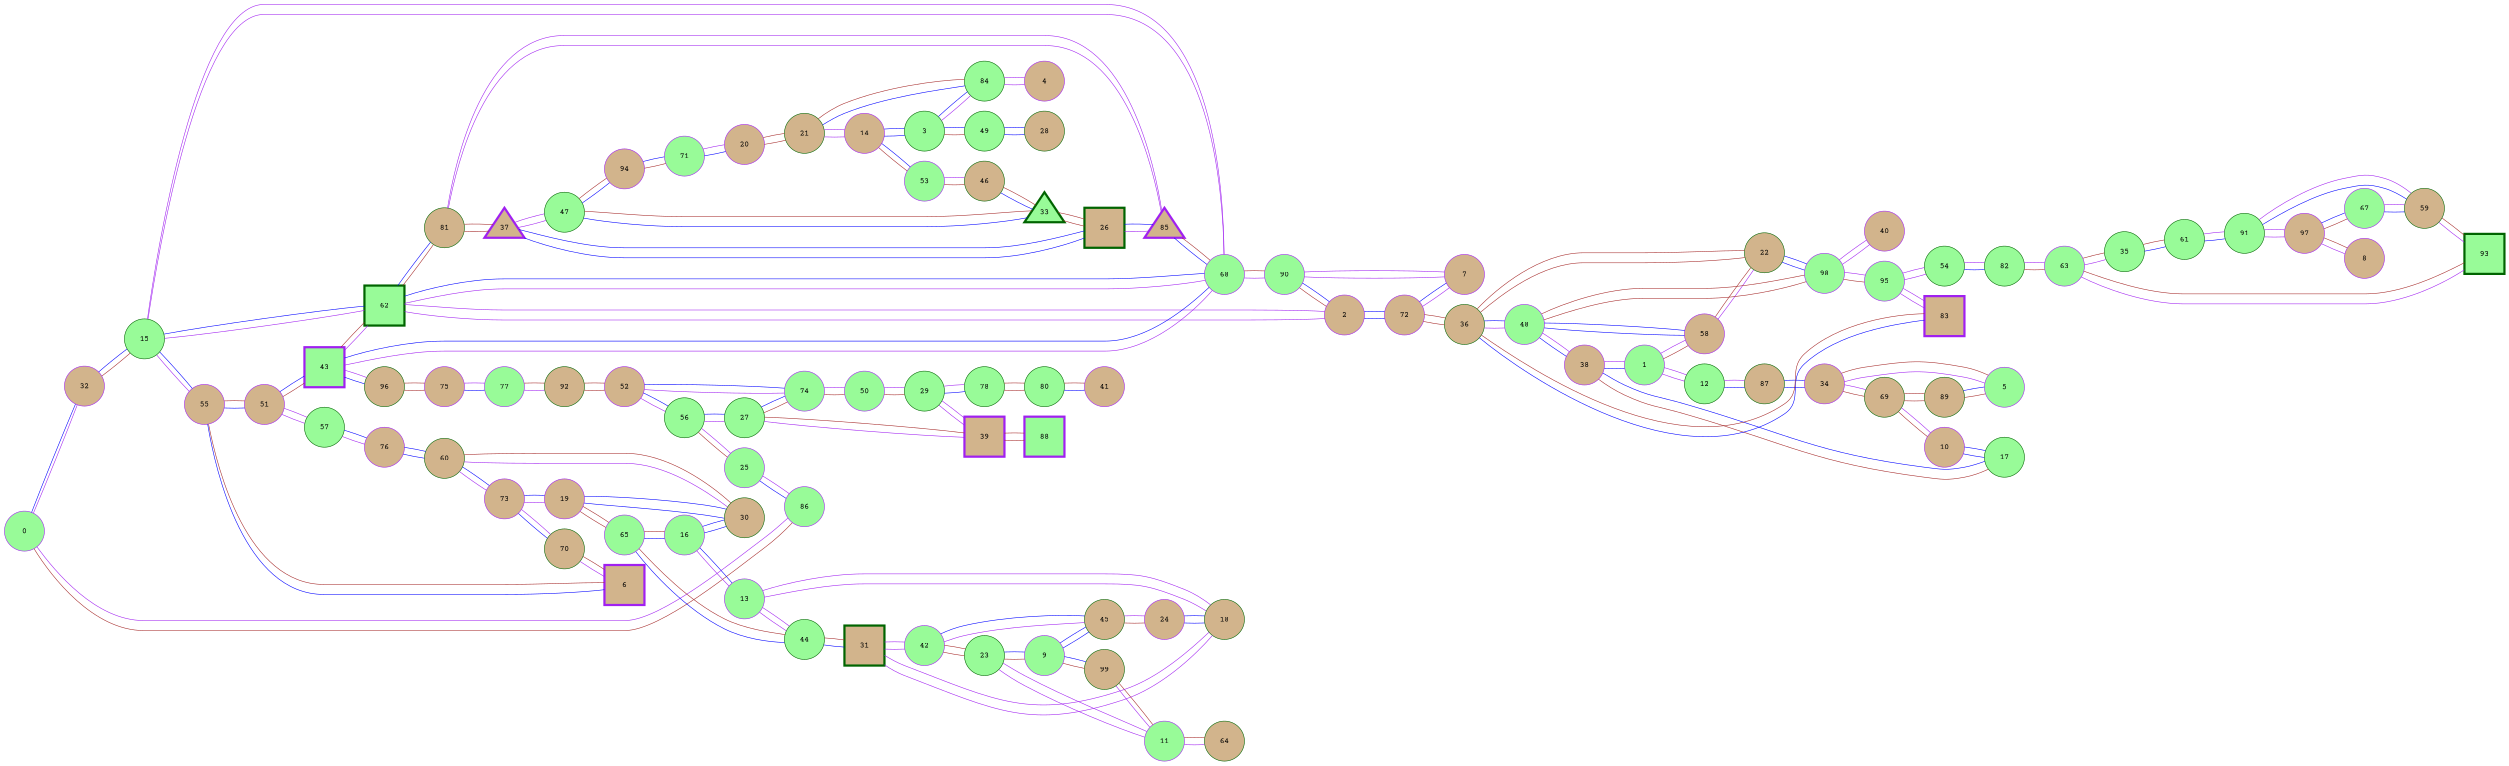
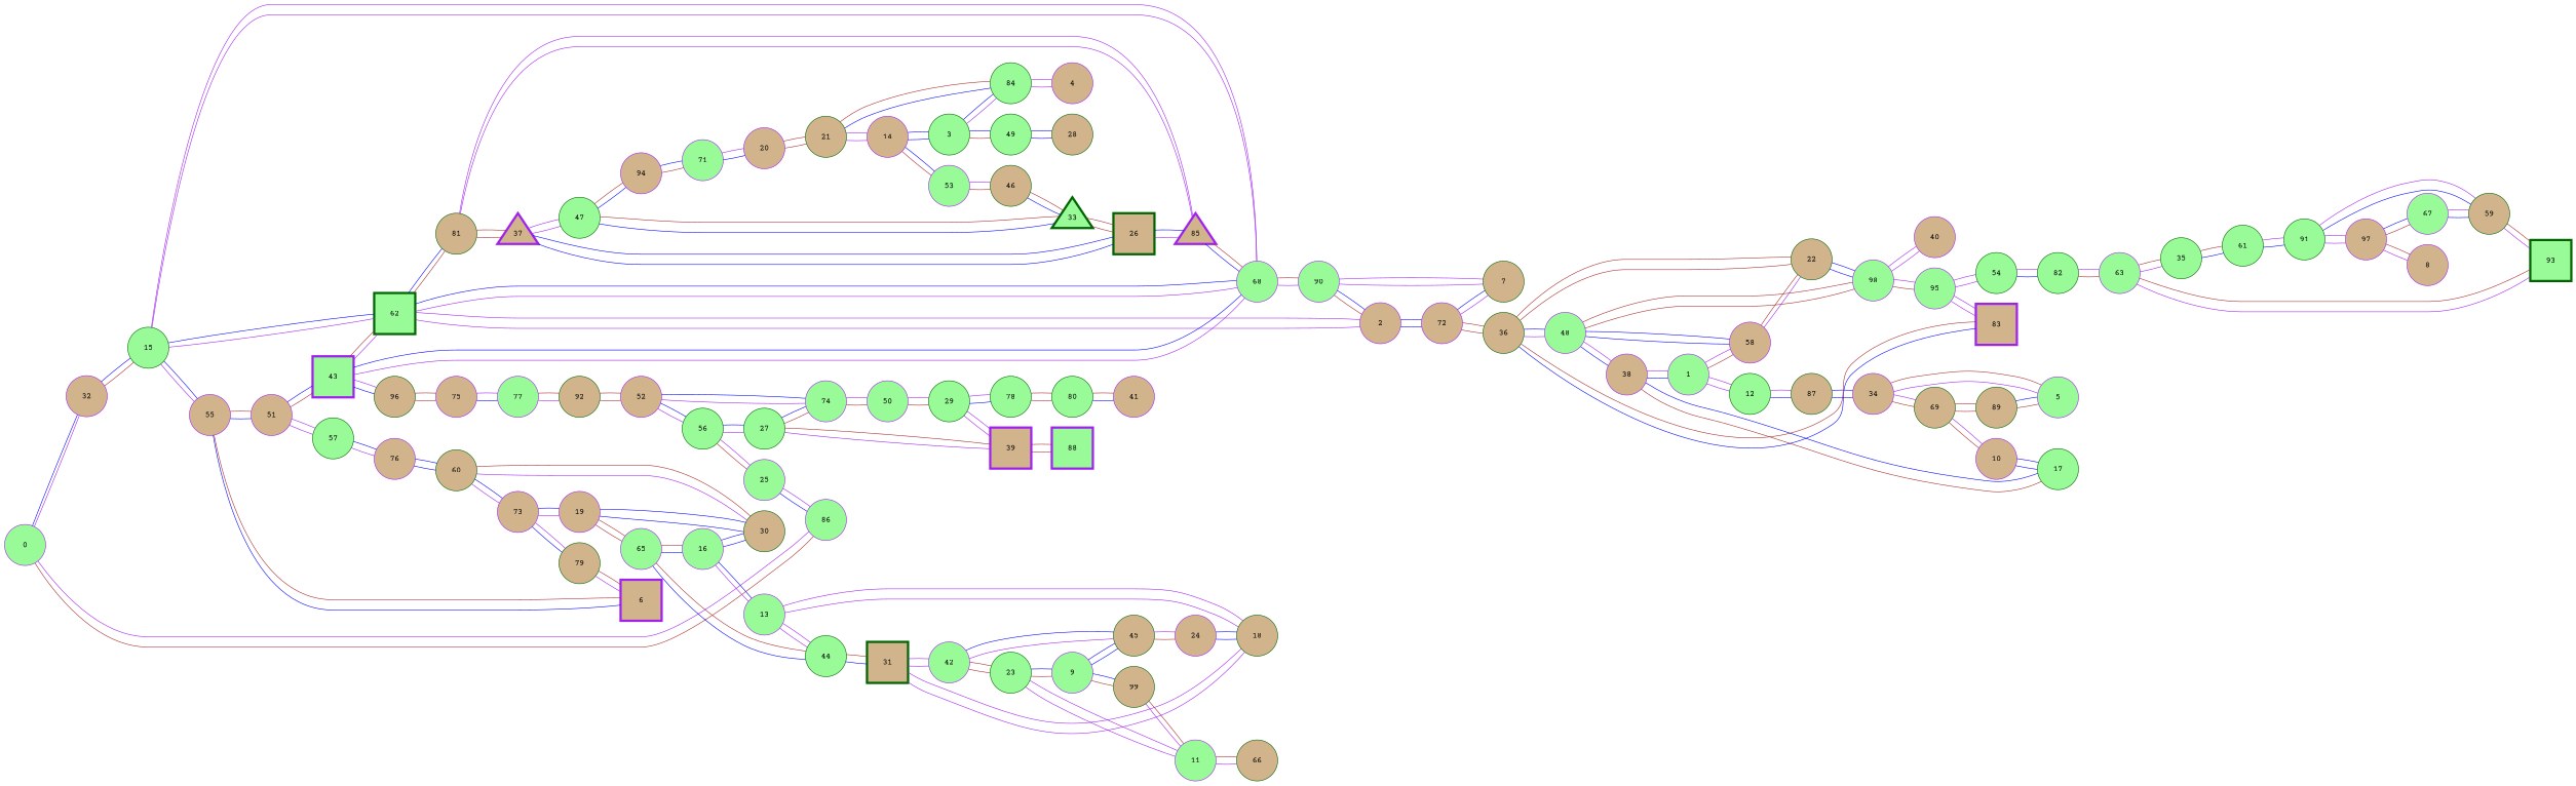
  graph {
    fontname="Courier Prime"
    rankdir=LR
    node [color=purple fillcolor=tan fixedsize=true fontname="Courier Prime" penwidth=1 shape=circle style=filled]
    edge [color=purple dir=none fontname="Courier Prime" penwidth=1]
    0 [fillcolor=palegreen height=1 width=1]
    32 [height=1 width=1]
    86 [fillcolor=palegreen height=1 width=1]
    15 [color=darkgreen fillcolor=palegreen height=1 width=1]
    25 [fillcolor=palegreen height=1 width=1]
    1 [fillcolor=palegreen height=1 width=1]
    12 [color=darkgreen fillcolor=palegreen height=1 width=1]
    38 [height=1 width=1]
    58 [height=1 width=1]
    87 [color=darkgreen height=1 width=1]
    17 [color=darkgreen fillcolor=palegreen height=1 width=1]
    48 [fillcolor=palegreen height=1 width=1]
    22 [color=darkgreen height=1 width=1]
    2 [height=1 width=1]
    62 [color=darkgreen fillcolor=palegreen height=1 penwidth=4 shape=square width=1]
    72 [height=1 width=1]
    90 [fillcolor=palegreen height=1 width=1]
    68 [fillcolor=palegreen height=1 width=1]
    81 [color=darkgreen height=1 width=1]
    43 [fillcolor=palegreen height=1 penwidth=4 shape=square width=1]
-   7 [height=1 width=1]
+   7 [color=darkgreen height=1 width=1]
    36 [color=darkgreen height=1 width=1]
    3 [color=darkgreen fillcolor=palegreen height=1 width=1]
    14 [height=1 width=1]
    49 [color=darkgreen fillcolor=palegreen height=1 width=1]
    84 [color=darkgreen fillcolor=palegreen height=1 width=1]
    21 [color=darkgreen height=1 width=1]
    53 [fillcolor=palegreen height=1 width=1]
    28 [color=darkgreen height=1 width=1]
    4 [height=1 width=1]
    5 [fillcolor=palegreen height=1 width=1]
    34 [height=1 width=1]
    89 [color=darkgreen height=1 width=1]
    69 [color=darkgreen height=1 width=1]
    6 [height=1 penwidth=4 shape=square width=1]
    55 [height=1 width=1]
-   70 [color=darkgreen height=1 width=1]
+   70 [color=darkgreen height=1 width=1 label=79]
    51 [height=1 width=1]
    73 [height=1 width=1]
    8 [height=1 width=1]
    97 [height=1 width=1]
    67 [fillcolor=palegreen height=1 width=1]
    91 [color=darkgreen fillcolor=palegreen height=1 width=1]
    9 [fillcolor=palegreen height=1 width=1]
    23 [color=darkgreen fillcolor=palegreen height=1 width=1]
    45 [color=darkgreen height=1 width=1]
    99 [color=darkgreen height=1 width=1]
    11 [fillcolor=palegreen height=1 width=1]
    42 [fillcolor=palegreen height=1 width=1]
    24 [height=1 width=1]
    10 [height=1 width=1]
-   66 [color=darkgreen height=1 width=1 label=64]
+   66 [color=darkgreen height=1 width=1]
    13 [fillcolor=palegreen height=1 width=1]
    16 [fillcolor=palegreen height=1 width=1]
    18 [color=darkgreen height=1 width=1]
    44 [color=darkgreen fillcolor=palegreen height=1 width=1]
    30 [color=darkgreen height=1 width=1]
    65 [fillcolor=palegreen height=1 width=1]
    31 [color=darkgreen height=1 penwidth=4 shape=square width=1]
    20 [height=1 width=1]
    46 [color=darkgreen height=1 width=1]
    85 [height=1 penwidth=4 shape=triangle width=1]
    19 [height=1 width=1]
    60 [color=darkgreen height=1 width=1]
    71 [fillcolor=palegreen height=1 width=1]
    94 [height=1 width=1]
    98 [fillcolor=palegreen height=1 width=1]
    83 [height=1 penwidth=4 shape=square width=1]
    40 [height=1 width=1]
    95 [fillcolor=palegreen height=1 width=1]
    56 [color=darkgreen fillcolor=palegreen height=1 width=1]
    27 [color=darkgreen fillcolor=palegreen height=1 width=1]
    52 [height=1 width=1]
    26 [color=darkgreen height=1 penwidth=4 shape=square width=1]
    33 [color=darkgreen fillcolor=palegreen height=1 penwidth=4 shape=triangle width=1]
    37 [height=1 penwidth=4 shape=triangle width=1]
    47 [color=darkgreen fillcolor=palegreen height=1 width=1]
    39 [height=1 penwidth=4 shape=square width=1]
    74 [fillcolor=palegreen height=1 width=1]
    29 [color=darkgreen fillcolor=palegreen height=1 width=1]
    88 [fillcolor=palegreen height=1 penwidth=4 shape=square width=1]
    50 [fillcolor=palegreen height=1 width=1]
    78 [color=darkgreen fillcolor=palegreen height=1 width=1]
    80 [color=darkgreen fillcolor=palegreen height=1 width=1]
    76 [height=1 width=1]
    35 [color=darkgreen fillcolor=palegreen height=1 width=1]
    61 [color=darkgreen fillcolor=palegreen height=1 width=1]
    63 [fillcolor=palegreen height=1 width=1]
    82 [color=darkgreen fillcolor=palegreen height=1 width=1]
    93 [color=darkgreen fillcolor=palegreen height=1 penwidth=4 shape=square width=1]
    41 [height=1 width=1]
    96 [color=darkgreen height=1 width=1]
    57 [color=darkgreen fillcolor=palegreen height=1 width=1]
    75 [height=1 width=1]
    92 [color=darkgreen height=1 width=1]
    77 [fillcolor=palegreen height=1 width=1]
    54 [color=darkgreen fillcolor=palegreen height=1 width=1]
    59 [color=darkgreen height=1 width=1]
    0 -- 32
    0 -- 86 [color=brown]
    32 -- 0 [color=blue]
    32 -- 15 [color=brown]
    86 -- 0
    86 -- 25
    15 -- 32 [color=blue]
    15 -- 62
    15 -- 68
    15 -- 55
    25 -- 86 [color=blue]
    25 -- 56
    1 -- 12
    1 -- 38
    1 -- 58 [color=brown]
    12 -- 1
    12 -- 87 [color=blue]
    38 -- 1 [color=blue]
    38 -- 17 [color=brown]
    38 -- 48
    58 -- 1
    58 -- 48 [color=blue]
    58 -- 22
    87 -- 12
    87 -- 34 [color=blue]
    17 -- 38 [color=blue]
    17 -- 10 [color=blue]
    48 -- 38 [color=blue]
    48 -- 58 [color=blue]
    48 -- 36 [color=blue]
    48 -- 98 [color=brown]
    22 -- 58 [color=brown]
    22 -- 36 [color=brown]
    22 -- 98 [color=blue]
    2 -- 62
    2 -- 72 [color=blue]
    2 -- 90 [color=blue]
    62 -- 15 [color=blue]
    62 -- 2
    62 -- 68
    62 -- 81 [color=brown]
    62 -- 43 [color=brown]
    72 -- 2 [color=blue]
    72 -- 7
    72 -- 36 [color=brown]
    90 -- 2 [color=brown]
    90 -- 68 [color=brown]
    90 -- 7
    68 -- 15
    68 -- 62 [color=blue]
    68 -- 90
    68 -- 43 [color=blue]
    68 -- 85 [color=brown]
    81 -- 62 [color=blue]
    81 -- 85
    81 -- 37 [color=brown]
    43 -- 62
    43 -- 68
    43 -- 51 [color=blue]
    43 -- 96 [color=blue]
    7 -- 72 [color=blue]
    7 -- 90
    36 -- 48
    36 -- 22 [color=brown]
    36 -- 72 [color=brown]
    36 -- 83 [color=blue]
    3 -- 14 [color=blue]
    3 -- 49 [color=brown]
    3 -- 84
    14 -- 3 [color=blue]
    14 -- 21
    14 -- 53 [color=brown]
    49 -- 3 [color=blue]
    49 -- 28 [color=blue]
    84 -- 3 [color=blue]
    84 -- 21 [color=brown]
    84 -- 4
    21 -- 14
    21 -- 84 [color=blue]
    21 -- 20 [color=brown]
    53 -- 14 [color=blue]
    53 -- 46 [color=brown]
    28 -- 49 [color=blue]
    4 -- 84
    5 -- 34 [color=brown]
    5 -- 89 [color=blue]
    34 -- 87 [color=blue]
    34 -- 5
    34 -- 69 [color=brown]
    89 -- 5 [color=brown]
    89 -- 69 [color=brown]
    69 -- 34
    69 -- 89 [color=brown]
    69 -- 10 [color=brown]
    6 -- 55 [color=brown]
    6 -- 70 [color=brown]
    55 -- 15 [color=blue]
    55 -- 6 [color=blue]
    55 -- 51 [color=blue]
    70 -- 6
    70 -- 73
    51 -- 43 [color=brown]
    51 -- 55 [color=brown]
    51 -- 57
    73 -- 70 [color=blue]
    73 -- 19
    73 -- 60 [color=blue]
    8 -- 97 [color=brown]
    97 -- 8
    97 -- 67 [color=brown]
    97 -- 91
    67 -- 97 [color=blue]
    67 -- 59 [color=blue]
    91 -- 97
    91 -- 61
    91 -- 59 [color=blue]
    9 -- 23 [color=blue]
    9 -- 45 [color=blue]
    9 -- 99 [color=brown]
    23 -- 9 [color=brown]
    23 -- 11
    23 -- 42 [color=brown]
    45 -- 9 [color=blue]
    45 -- 42 [color=blue]
    45 -- 24 [color=brown]
    99 -- 9 [color=blue]
    99 -- 11
    11 -- 23
    11 -- 99 [color=brown]
    11 -- 66
    42 -- 23 [color=brown]
    42 -- 45
    42 -- 31
    24 -- 45
    24 -- 18 [color=blue]
    10 -- 17 [color=blue]
    10 -- 69
    66 -- 11 [color=brown]
    13 -- 16 [color=blue]
    13 -- 18
    13 -- 44
    16 -- 13
    16 -- 30 [color=blue]
    16 -- 65 [color=brown]
    18 -- 24 [color=blue]
    18 -- 13
    18 -- 31
    44 -- 13
    44 -- 65 [color=brown]
    44 -- 31 [color=blue]
    30 -- 16 [color=blue]
    30 -- 19 [color=blue]
    30 -- 60 [color=brown]
    65 -- 16 [color=blue]
    65 -- 44 [color=blue]
    65 -- 19 [color=brown]
    31 -- 42
    31 -- 18
    31 -- 44 [color=brown]
    20 -- 21 [color=brown]
    20 -- 71
    46 -- 53
    46 -- 33 [color=blue]
    85 -- 68 [color=blue]
    85 -- 81
    85 -- 26 [color=blue]
    19 -- 73 [color=blue]
    19 -- 30 [color=blue]
    19 -- 65 [color=brown]
    60 -- 73
    60 -- 30
    60 -- 76 [color=blue]
    71 -- 20 [color=blue]
    71 -- 94 [color=blue]
    94 -- 71 [color=brown]
    94 -- 47 [color=brown]
    98 -- 48 [color=brown]
    98 -- 22 [color=blue]
    98 -- 40
    98 -- 95 [color=brown]
    83 -- 36 [color=brown]
    83 -- 95
    40 -- 98
    95 -- 98
    95 -- 83
    95 -- 54
    56 -- 25 [color=brown]
    56 -- 27
    56 -- 52 [color=blue]
    27 -- 56 [color=blue]
    27 -- 39
    27 -- 74 [color=brown]
    52 -- 56
    52 -- 74
    52 -- 92 [color=brown]
    26 -- 85
    26 -- 33 [color=brown]
    26 -- 37 [color=blue]
    33 -- 46 [color=brown]
    33 -- 26 [color=brown]
    33 -- 47 [color=brown]
    37 -- 81 [color=brown]
    37 -- 26 [color=blue]
    37 -- 47
    47 -- 94 [color=blue]
    47 -- 33 [color=blue]
    47 -- 37
    39 -- 27 [color=brown]
    39 -- 29
    39 -- 88 [color=brown]
    74 -- 27 [color=blue]
    74 -- 52 [color=blue]
    74 -- 50 [color=brown]
    29 -- 39
    29 -- 50
    29 -- 78 [color=blue]
    88 -- 39 [color=brown]
    50 -- 74
    50 -- 29 [color=brown]
    78 -- 29
    78 -- 80 [color=brown]
    80 -- 78 [color=brown]
    80 -- 41 [color=blue]
    76 -- 60 [color=blue]
    76 -- 57 [color=blue]
    35 -- 61 [color=blue]
    35 -- 63 [color=brown]
    61 -- 91 [color=blue]
    61 -- 35 [color=brown]
    63 -- 35
    63 -- 82
    63 -- 93
    82 -- 63 [color=brown]
    82 -- 54
    93 -- 63 [color=brown]
    93 -- 59 [color=brown]
    41 -- 80 [color=brown]
    96 -- 43
    96 -- 75 [color=brown]
    57 -- 51
    57 -- 76
    75 -- 96 [color=brown]
    75 -- 77 [color=blue]
    92 -- 52 [color=brown]
    92 -- 77 [color=brown]
    77 -- 75
    77 -- 92
    54 -- 95
    54 -- 82 [color=blue]
    59 -- 67
    59 -- 91
    59 -- 93
  }
